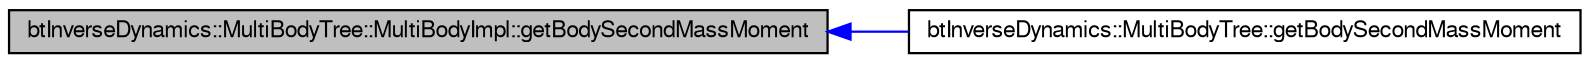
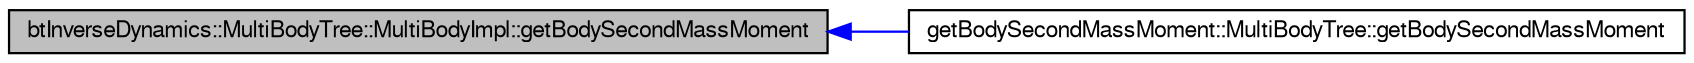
  digraph {
    rankdir=LR
    node [color=black fontname=FreeSans fontsize=10 shape=record]
    n1 [fillcolor=grey75 fontcolor=black height=0.2 label="btInverseDynamics::MultiBodyTree::MultiBodyImpl::getBodySecondMassMoment" style=filled width=0.4]
-   n2 [height=0.2 label="btInverseDynamics::MultiBodyTree::getBodySecondMassMoment" width=0.4]
+   n2 [height=0.2 label="getBodySecondMassMoment::MultiBodyTree::getBodySecondMassMoment" width=0.4]
    n1 -> n2 [color=blue dir=back fontname=FreeSans fontsize=10 labelfontname=FreeSans labelfontsize=10 style=solid]
  }
